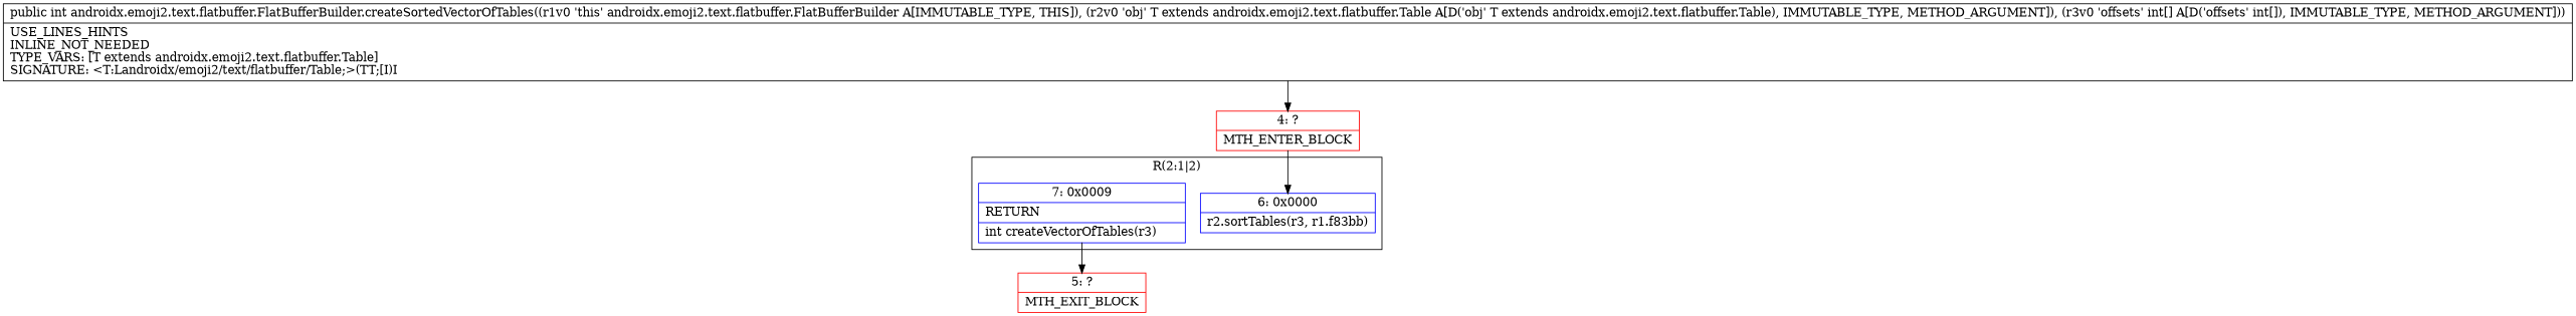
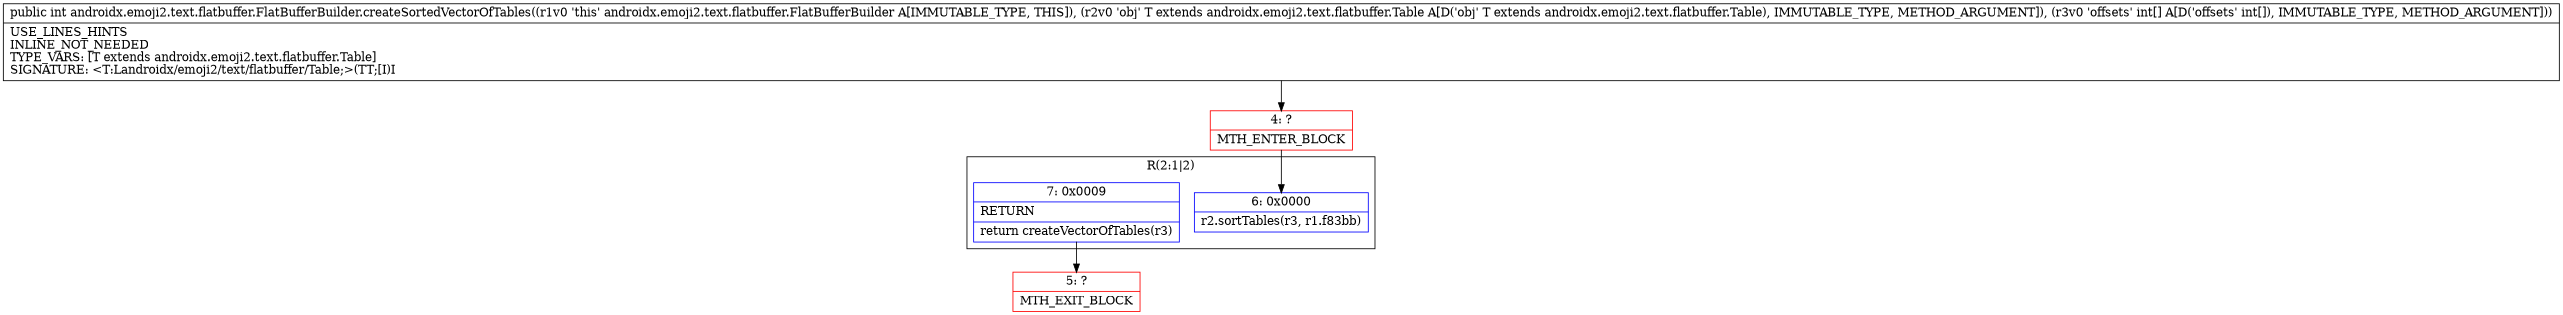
  digraph {
    node [color=blue shape=record]
    n1 [label="{6\:\ 0x0000|r2.sortTables(r3, r1.f83bb)\l}"]
-   n2 [label="{7\:\ 0x0009|RETURN\l|int createVectorOfTables(r3)\l}"]
+   n2 [label="{7\:\ 0x0009|RETURN\l|return createVectorOfTables(r3)\l}"]
    n3 [color=red label="{5\:\ ?|MTH_EXIT_BLOCK\l}"]
    n4 [color=red label="{4\:\ ?|MTH_ENTER_BLOCK\l}"]
    n5 [label="{public int androidx.emoji2.text.flatbuffer.FlatBufferBuilder.createSortedVectorOfTables((r1v0 'this' androidx.emoji2.text.flatbuffer.FlatBufferBuilder A[IMMUTABLE_TYPE, THIS]), (r2v0 'obj' T extends androidx.emoji2.text.flatbuffer.Table A[D('obj' T extends androidx.emoji2.text.flatbuffer.Table), IMMUTABLE_TYPE, METHOD_ARGUMENT]), (r3v0 'offsets' int[] A[D('offsets' int[]), IMMUTABLE_TYPE, METHOD_ARGUMENT]))  | USE_LINES_HINTS\lINLINE_NOT_NEEDED\lTYPE_VARS: [T extends androidx.emoji2.text.flatbuffer.Table]\lSIGNATURE: \<T:Landroidx\/emoji2\/text\/flatbuffer\/Table;\>(TT;[I)I\l}" color=""]
    subgraph cluster_1 {
      label="R(2:1|2)"
      n1
      n2
    }
    n2 -> n3
    n4 -> n1
    n5 -> n4
  }
